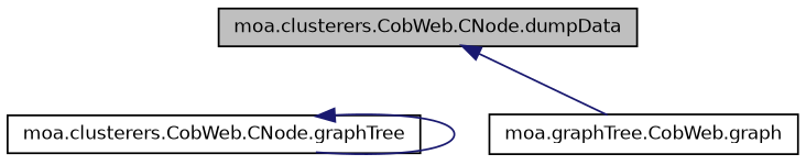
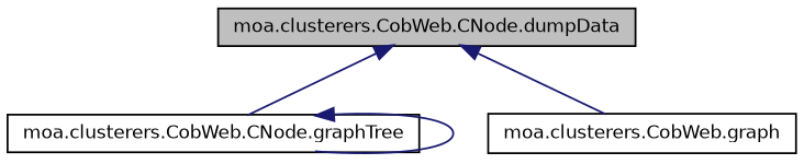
  digraph {
    rankdir=TB
    node [color=black fillcolor=white fontname=Helvetica fontsize=10 shape=record style=filled]
    edge [color=midnightblue dir=back fontname=Helvetica fontsize=10 labelfontname=Helvetica labelfontsize=10 style=solid]
    n1 [fillcolor=grey75 fontcolor=black height=0.2 label="moa.clusterers.CobWeb.CNode.dumpData" width=0.4]
    n2 [height=0.2 label="moa.clusterers.CobWeb.CNode.graphTree" width=0.4]
-   n3 [height=0.2 label="moa.graphTree.CobWeb.graph" width=0.4]
+   n3 [height=0.2 label="moa.clusterers.CobWeb.graph" width=0.4]
+   n1 -> n2
    n1 -> n3
    n2 -> n2
  }
